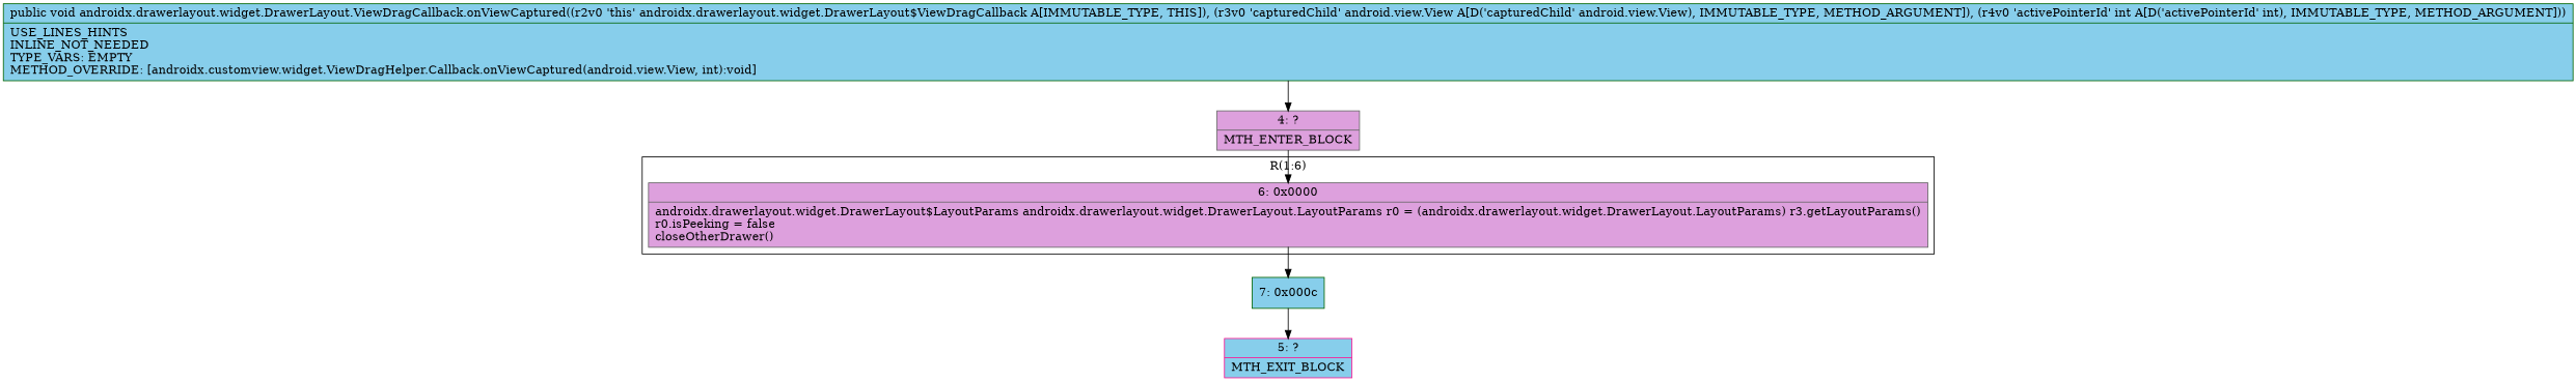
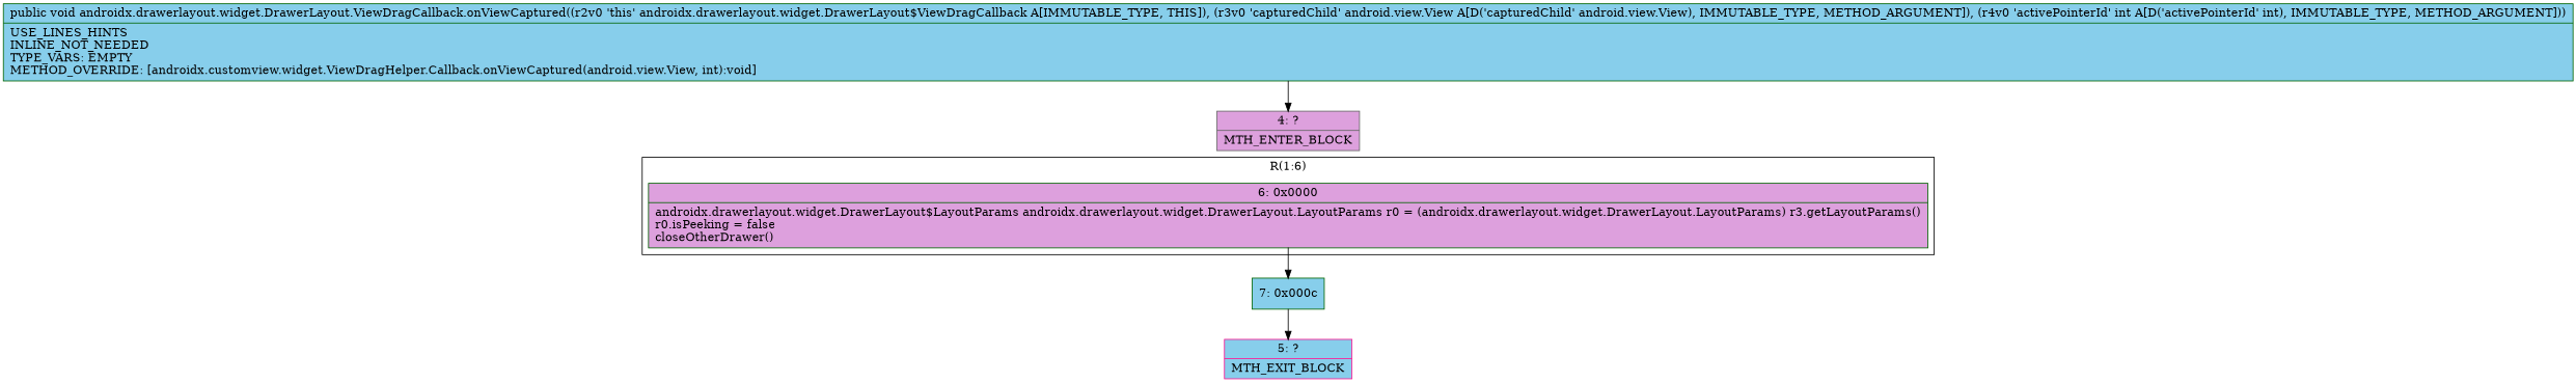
  digraph {
    node [color=gray40 fillcolor=skyblue shape=record style=filled]
-   n1 [fillcolor=plum label="{6\:\ 0x0000|androidx.drawerlayout.widget.DrawerLayout$LayoutParams androidx.drawerlayout.widget.DrawerLayout.LayoutParams r0 = (androidx.drawerlayout.widget.DrawerLayout.LayoutParams) r3.getLayoutParams()\lr0.isPeeking = false\lcloseOtherDrawer()\l}"]
+   n1 [color=darkgreen fillcolor=plum label="{6\:\ 0x0000|androidx.drawerlayout.widget.DrawerLayout$LayoutParams androidx.drawerlayout.widget.DrawerLayout.LayoutParams r0 = (androidx.drawerlayout.widget.DrawerLayout.LayoutParams) r3.getLayoutParams()\lr0.isPeeking = false\lcloseOtherDrawer()\l}"]
    n2 [color=darkgreen label="{7\:\ 0x000c}"]
    n3 [color=deeppink label="{5\:\ ?|MTH_EXIT_BLOCK\l}"]
    n4 [fillcolor=plum label="{4\:\ ?|MTH_ENTER_BLOCK\l}"]
    n5 [color=darkgreen label="{public void androidx.drawerlayout.widget.DrawerLayout.ViewDragCallback.onViewCaptured((r2v0 'this' androidx.drawerlayout.widget.DrawerLayout$ViewDragCallback A[IMMUTABLE_TYPE, THIS]), (r3v0 'capturedChild' android.view.View A[D('capturedChild' android.view.View), IMMUTABLE_TYPE, METHOD_ARGUMENT]), (r4v0 'activePointerId' int A[D('activePointerId' int), IMMUTABLE_TYPE, METHOD_ARGUMENT]))  | USE_LINES_HINTS\lINLINE_NOT_NEEDED\lTYPE_VARS: EMPTY\lMETHOD_OVERRIDE: [androidx.customview.widget.ViewDragHelper.Callback.onViewCaptured(android.view.View, int):void]\l}"]
    subgraph cluster_1 {
      label="R(1:6)"
      n1
    }
    n1 -> n2
    n2 -> n3
-   n4 -> n1
    n5 -> n4
  }
